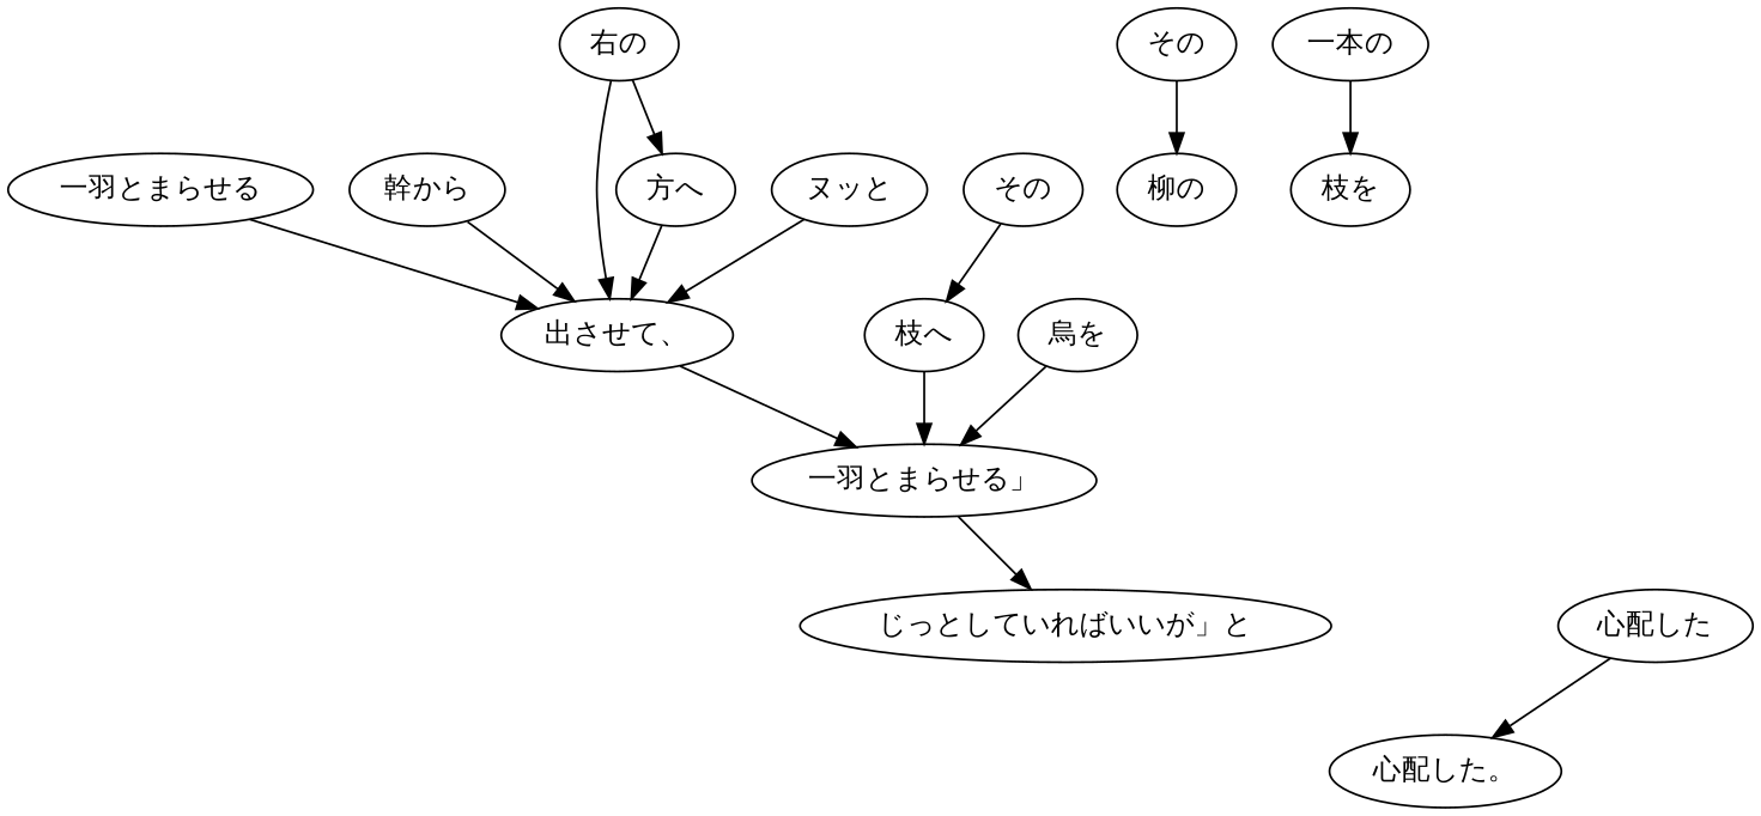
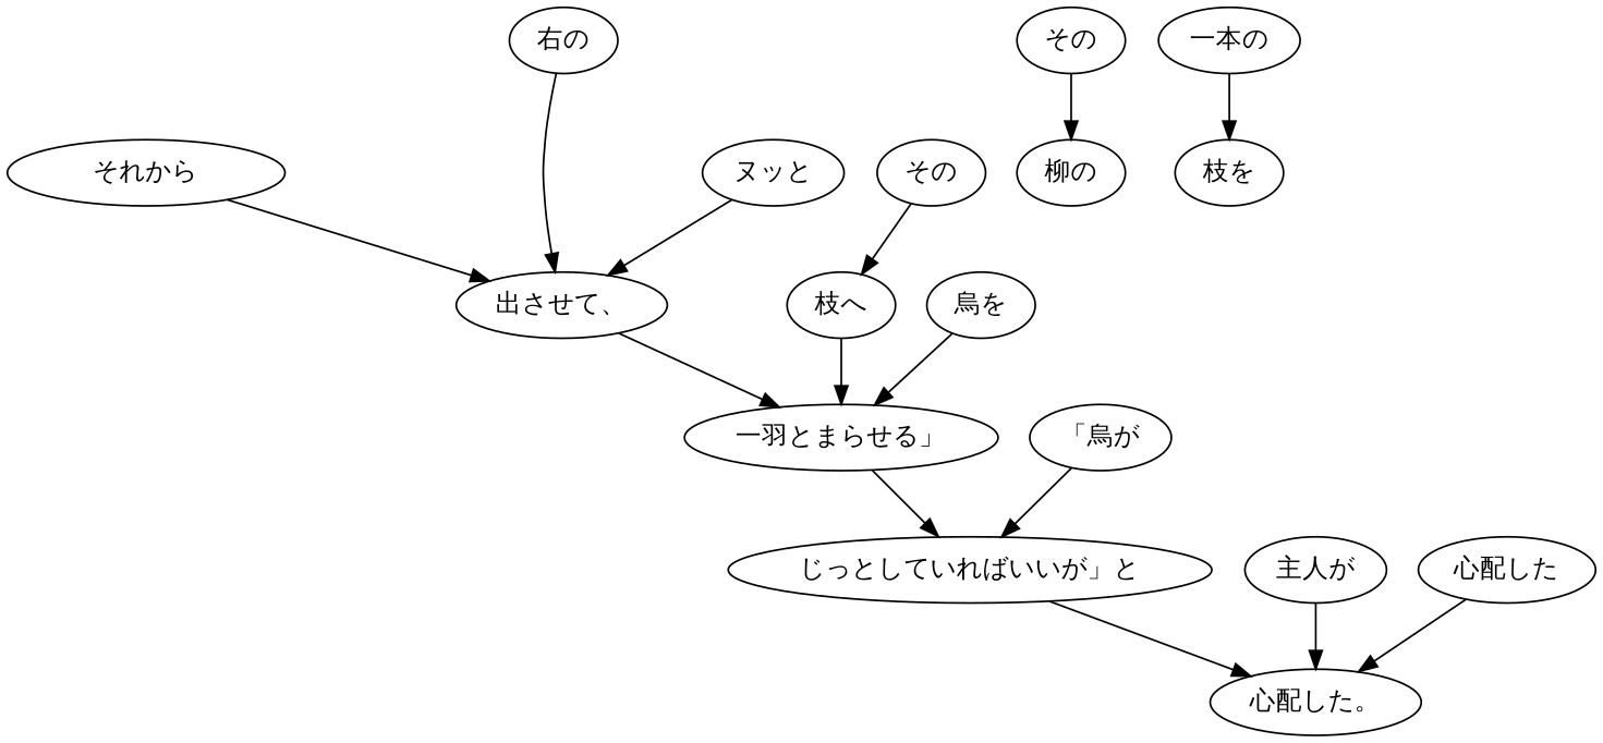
  digraph {
    fontname="Roboto Mono"
    node [fontname="Roboto Mono"]
    edge [fontname="Roboto Mono"]
-   n1 [label="一羽とまらせる"]
+   n1 [label="それから"]
    n2 [label="出させて、"]
    n3 [label="一羽とまらせる」"]
    n4 [label="その"]
    n5 [label="柳の"]
-   n6 [label="幹から"]
    n7 [label="一本の"]
    n8 [label="枝を"]
    n9 [label="右の"]
-   n10 [label="方へ"]
    n11 [label="ヌッと"]
    n12 [label="じっとしていればいいが」と"]
    n13 [label="その"]
    n14 [label="枝へ"]
    n15 [label="烏を"]
    n16 [label="心配した。"]
+   n17 [label="「烏が"]
+   n18 [label="主人が"]
    n19 [label="心配した"]
    n1 -> n2
    n2 -> n3
    n3 -> n12
    n4 -> n5
-   n6 -> n2
    n7 -> n8
    n9 -> n2
-   n9 -> n10
-   n10 -> n2
    n11 -> n2
+   n12 -> n16
    n13 -> n14
    n14 -> n3
    n15 -> n3
+   n17 -> n12
+   n18 -> n16
    n19 -> n16
  }
